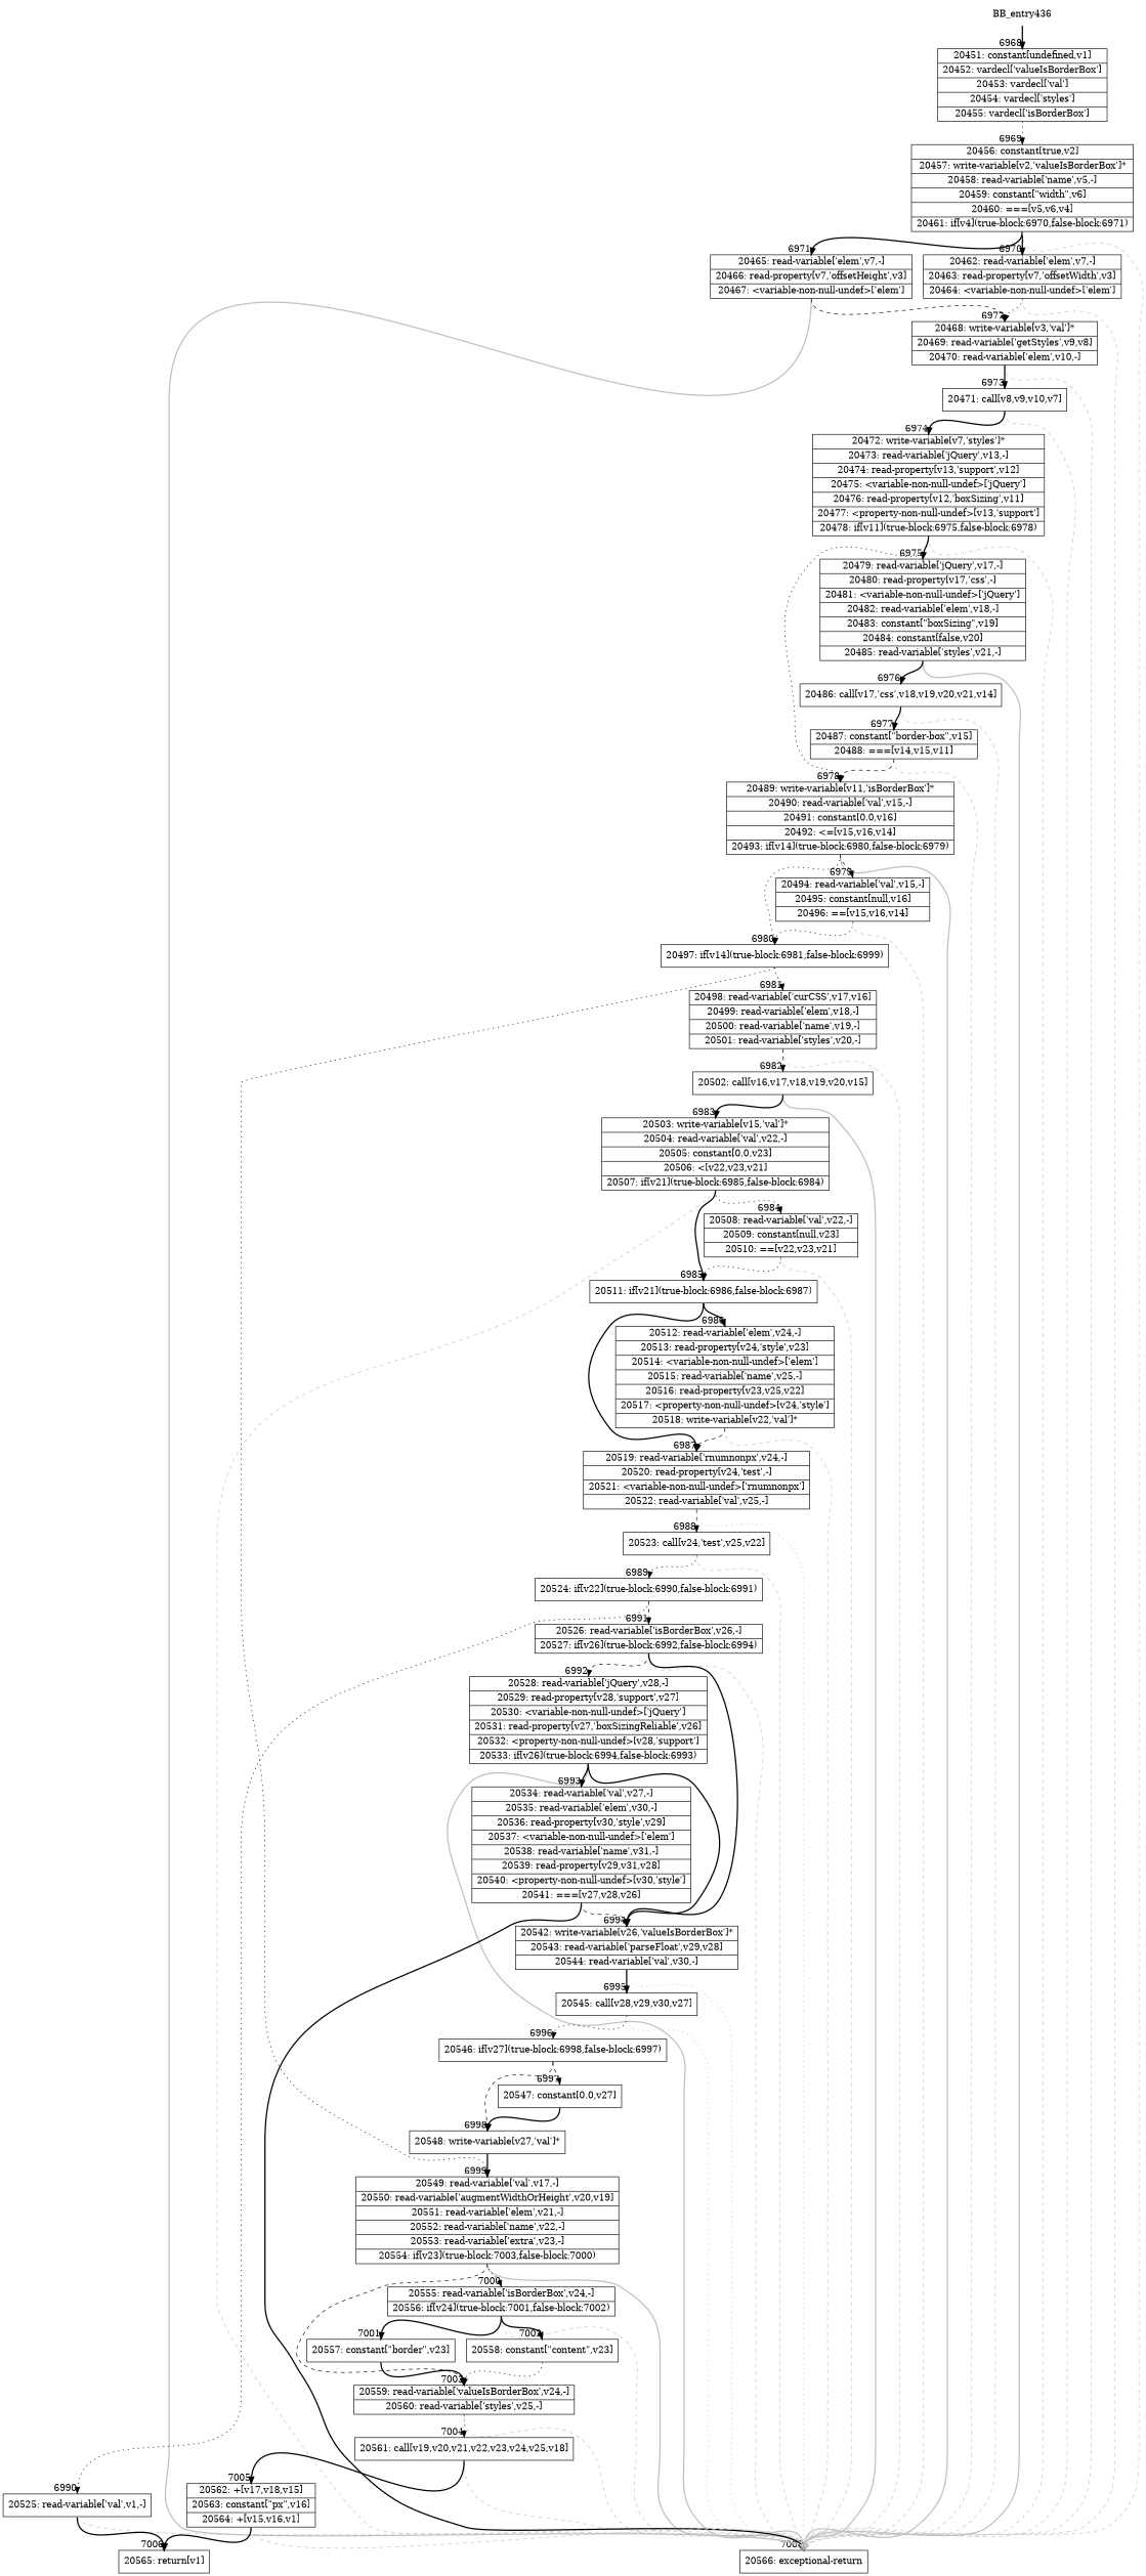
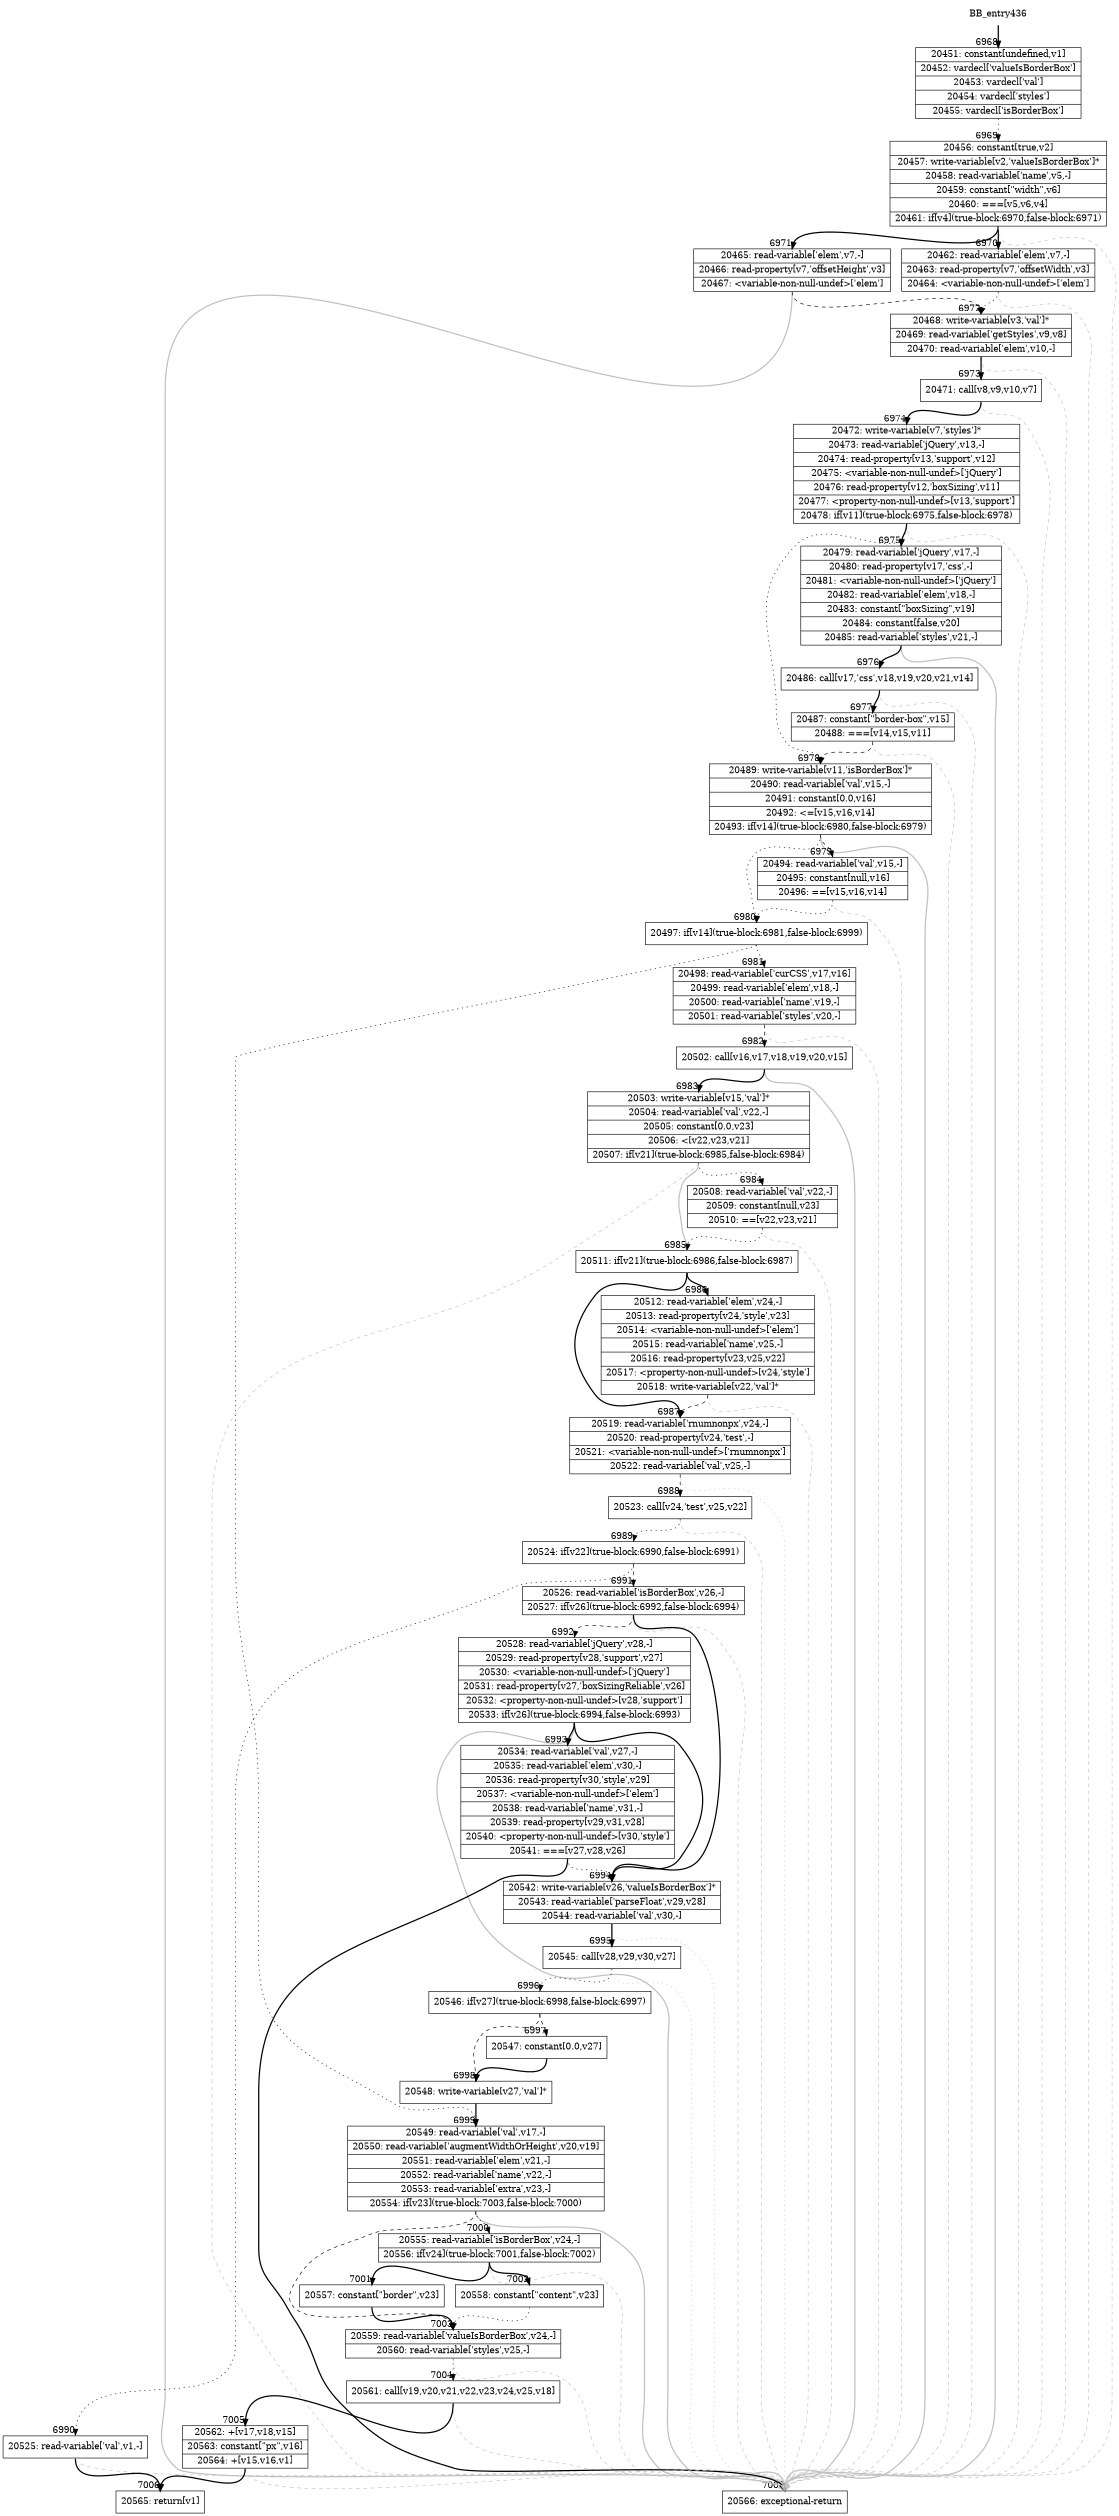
  digraph {
    rankdir=TD
    node [shape=record]
    edge [headport=n style=bold tailport=s]
    BB_entry436 [shape=none]
    n2 [label="{20451: constant[undefined,v1]|20452: vardecl['valueIsBorderBox']|20453: vardecl['val']|20454: vardecl['styles']|20455: vardecl['isBorderBox']}"]
    n3 [label="{20456: constant[true,v2]|20457: write-variable[v2,'valueIsBorderBox']*|20458: read-variable['name',v5,-]|20459: constant[\"width\",v6]|20460: ===[v5,v6,v4]|20461: if[v4](true-block:6970,false-block:6971)}"]
    n4 [label="{20462: read-variable['elem',v7,-]|20463: read-property[v7,'offsetWidth',v3]|20464: \<variable-non-null-undef\>['elem']}"]
    n5 [label="{20465: read-variable['elem',v7,-]|20466: read-property[v7,'offsetHeight',v3]|20467: \<variable-non-null-undef\>['elem']}"]
    n6 [label="{20566: exceptional-return}"]
    n7 [label="{20468: write-variable[v3,'val']*|20469: read-variable['getStyles',v9,v8]|20470: read-variable['elem',v10,-]}"]
    n8 [label="{20471: call[v8,v9,v10,v7]}"]
    n9 [label="{20472: write-variable[v7,'styles']*|20473: read-variable['jQuery',v13,-]|20474: read-property[v13,'support',v12]|20475: \<variable-non-null-undef\>['jQuery']|20476: read-property[v12,'boxSizing',v11]|20477: \<property-non-null-undef\>[v13,'support']|20478: if[v11](true-block:6975,false-block:6978)}"]
    n10 [label="{20489: write-variable[v11,'isBorderBox']*|20490: read-variable['val',v15,-]|20491: constant[0.0,v16]|20492: \<=[v15,v16,v14]|20493: if[v14](true-block:6980,false-block:6979)}"]
    n11 [label="{20479: read-variable['jQuery',v17,-]|20480: read-property[v17,'css',-]|20481: \<variable-non-null-undef\>['jQuery']|20482: read-variable['elem',v18,-]|20483: constant[\"boxSizing\",v19]|20484: constant[false,v20]|20485: read-variable['styles',v21,-]}"]
    n12 [label="{20497: if[v14](true-block:6981,false-block:6999)}"]
    n13 [label="{20494: read-variable['val',v15,-]|20495: constant[null,v16]|20496: ==[v15,v16,v14]}"]
    n14 [label="{20486: call[v17,'css',v18,v19,v20,v21,v14]}"]
    n15 [label="{20498: read-variable['curCSS',v17,v16]|20499: read-variable['elem',v18,-]|20500: read-variable['name',v19,-]|20501: read-variable['styles',v20,-]}"]
    n16 [label="{20549: read-variable['val',v17,-]|20550: read-variable['augmentWidthOrHeight',v20,v19]|20551: read-variable['elem',v21,-]|20552: read-variable['name',v22,-]|20553: read-variable['extra',v23,-]|20554: if[v23](true-block:7003,false-block:7000)}"]
    n17 [label="{20487: constant[\"border-box\",v15]|20488: ===[v14,v15,v11]}"]
    n18 [label="{20502: call[v16,v17,v18,v19,v20,v15]}"]
    n19 [label="{20559: read-variable['valueIsBorderBox',v24,-]|20560: read-variable['styles',v25,-]}"]
    n20 [label="{20555: read-variable['isBorderBox',v24,-]|20556: if[v24](true-block:7001,false-block:7002)}"]
    n21 [label="{20503: write-variable[v15,'val']*|20504: read-variable['val',v22,-]|20505: constant[0.0,v23]|20506: \<[v22,v23,v21]|20507: if[v21](true-block:6985,false-block:6984)}"]
    n22 [label="{20561: call[v19,v20,v21,v22,v23,v24,v25,v18]}"]
    n23 [label="{20557: constant[\"border\",v23]}"]
    n24 [label="{20558: constant[\"content\",v23]}"]
    n25 [label="{20511: if[v21](true-block:6986,false-block:6987)}"]
    n26 [label="{20508: read-variable['val',v22,-]|20509: constant[null,v23]|20510: ==[v22,v23,v21]}"]
    n27 [label="{20512: read-variable['elem',v24,-]|20513: read-property[v24,'style',v23]|20514: \<variable-non-null-undef\>['elem']|20515: read-variable['name',v25,-]|20516: read-property[v23,v25,v22]|20517: \<property-non-null-undef\>[v24,'style']|20518: write-variable[v22,'val']*}"]
    n28 [label="{20519: read-variable['rnumnonpx',v24,-]|20520: read-property[v24,'test',-]|20521: \<variable-non-null-undef\>['rnumnonpx']|20522: read-variable['val',v25,-]}"]
    n29 [label="{20523: call[v24,'test',v25,v22]}"]
    n30 [label="{20524: if[v22](true-block:6990,false-block:6991)}"]
    n31 [label="{20525: read-variable['val',v1,-]}"]
    n32 [label="{20526: read-variable['isBorderBox',v26,-]|20527: if[v26](true-block:6992,false-block:6994)}"]
    n33 [label="{20565: return[v1]}"]
    n34 [label="{20542: write-variable[v26,'valueIsBorderBox']*|20543: read-variable['parseFloat',v29,v28]|20544: read-variable['val',v30,-]}"]
    n35 [label="{20528: read-variable['jQuery',v28,-]|20529: read-property[v28,'support',v27]|20530: \<variable-non-null-undef\>['jQuery']|20531: read-property[v27,'boxSizingReliable',v26]|20532: \<property-non-null-undef\>[v28,'support']|20533: if[v26](true-block:6994,false-block:6993)}"]
    n36 [label="{20545: call[v28,v29,v30,v27]}"]
    n37 [label="{20534: read-variable['val',v27,-]|20535: read-variable['elem',v30,-]|20536: read-property[v30,'style',v29]|20537: \<variable-non-null-undef\>['elem']|20538: read-variable['name',v31,-]|20539: read-property[v29,v31,v28]|20540: \<property-non-null-undef\>[v30,'style']|20541: ===[v27,v28,v26]}"]
    n38 [label="{20546: if[v27](true-block:6998,false-block:6997)}"]
    n39 [label="{20548: write-variable[v27,'val']*}"]
    n40 [label="{20547: constant[0.0,v27]}"]
    n41 [label="{20562: +[v17,v18,v15]|20563: constant[\"px\",v16]|20564: +[v15,v16,v1]}"]
    BB_entry436 -> n2 [headlabel="    6968"]
    n2 -> n3 [headlabel="      6969" style=dotted]
    n3 -> n4 [headlabel="      6970"]
    n3 -> n5 [headlabel="      6971"]
    n3 -> n6 [color=gray headlabel="      7007" style=dashed]
    n4 -> n6 [color=gray style=dashed]
    n4 -> n7 [headlabel="      6972" style=dotted]
    n5 -> n6 [color=gray]
    n5 -> n7 [style=dashed]
    n7 -> n6 [color=gray style=dashed]
    n7 -> n8 [headlabel="      6973"]
    n8 -> n6 [color=gray style=dashed]
    n8 -> n9 [headlabel="      6974"]
    n9 -> n6 [color=gray style=dashed]
    n9 -> n10 [headlabel="      6978" style=dotted]
    n9 -> n11 [headlabel="      6975"]
    n10 -> n6 [color=gray]
    n10 -> n12 [headlabel="      6980" style=dotted]
    n10 -> n13 [headlabel="      6979" style=dashed]
    n11 -> n6 [color=gray]
    n11 -> n14 [headlabel="      6976"]
    n12 -> n15 [headlabel="      6981" style=dotted]
    n12 -> n16 [headlabel="      6999" style=dotted]
    n13 -> n6 [color=gray style=dashed]
    n13 -> n12 [style=dotted]
    n14 -> n6 [color=gray style=dashed]
    n14 -> n17 [headlabel="      6977"]
    n15 -> n6 [color=gray style=dashed]
    n15 -> n18 [headlabel="      6982" style=dashed]
    n16 -> n6 [color=gray]
    n16 -> n19 [headlabel="      7003" style=dashed]
    n16 -> n20 [headlabel="      7000" style=dotted]
    n17 -> n6 [color=gray style=dashed]
    n17 -> n10 [style=dashed]
    n18 -> n6 [color=gray]
    n18 -> n21 [headlabel="      6983"]
    n19 -> n6 [color=gray style=dashed]
    n19 -> n22 [headlabel="      7004" style=dotted]
    n20 -> n6 [color=gray style=dashed]
    n20 -> n23 [headlabel="      7001"]
    n20 -> n24 [headlabel="      7002"]
    n21 -> n6 [color=gray style=dashed]
-   n21 -> n25 [headlabel="      6985"]
+   n21 -> n25 [headlabel="      6985" color=gray]
    n21 -> n26 [headlabel="      6984" style=dotted]
    n22 -> n6 [color=gray style=dashed]
    n22 -> n41 [headlabel="      7005"]
    n23 -> n19
    n24 -> n19 [style=dotted]
    n25 -> n27 [headlabel="      6986"]
    n25 -> n28 [headlabel="      6987"]
    n26 -> n6 [color=gray style=dashed]
    n26 -> n25 [style=dotted]
    n27 -> n6 [color=gray style=dashed]
    n27 -> n28 [style=dashed]
    n28 -> n6 [color=gray style=dotted]
    n28 -> n29 [headlabel="      6988" style=dashed]
    n29 -> n6 [color=gray style=dashed]
    n29 -> n30 [headlabel="      6989" style=dotted]
    n30 -> n31 [headlabel="      6990" style=dotted]
    n30 -> n32 [headlabel="      6991" style=dashed]
    n31 -> n6 [color=gray style=dashed]
    n31 -> n33 [headlabel="      7006"]
    n32 -> n6 [color=gray style=dashed]
    n32 -> n34 [headlabel="      6994"]
    n32 -> n35 [headlabel="      6992" style=dashed]
    n34 -> n6 [color=gray style=dotted]
    n34 -> n36 [headlabel="      6995"]
    n35 -> n6 [color=gray]
    n35 -> n34
    n35 -> n37 [headlabel="      6993"]
    n36 -> n6 [color=gray style=dotted]
    n36 -> n38 [headlabel="      6996" style=dotted]
    n37 -> n6 [color=black]
-   n37 -> n34 [style=dashed]
+   n37 -> n34 [style=dotted]
    n38 -> n39 [headlabel="      6998" style=dashed]
    n38 -> n40 [headlabel="      6997" style=dashed]
    n39 -> n16
    n40 -> n39
    n41 -> n6 [color=gray style=dashed]
    n41 -> n33
  }
